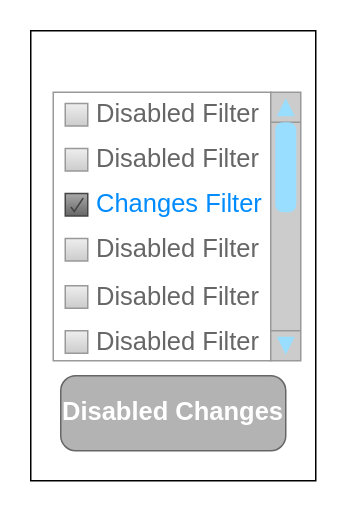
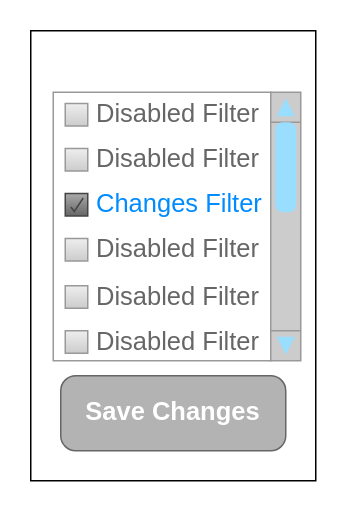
  <mxCell id="0" />
  <mxCell id="1" parent="0" />
  <mxCell id="2" value="" style="rounded=0;whiteSpace=wrap;html=1;" vertex="1" parent="1"><mxGeometry x="20" y="20" width="190" height="300" as="geometry" /></mxCell>
  <mxCell id="3" value="" style="strokeWidth=1;shadow=0;dashed=0;align=center;html=1;shape=mxgraph.mockup.forms.rrect;rSize=0;strokeColor=#999999;fillColor=#ffffff;recursiveResize=0;" vertex="1" parent="1"><mxGeometry x="35" y="61" width="145" height="179" as="geometry" /></mxCell>
  <mxCell id="4" value="Disabled Filter&lt;span style=&quot;white-space: pre;&quot;&gt; &lt;/span&gt;" style="strokeWidth=1;shadow=0;dashed=0;align=center;html=1;shape=mxgraph.mockup.forms.rrect;rSize=0;fillColor=#eeeeee;strokeColor=#999999;gradientColor=#cccccc;align=left;spacingLeft=4;fontSize=17;fontColor=#666666;labelPosition=right;" vertex="1" parent="3"><mxGeometry x="8" y="7.5" width="15" height="15" as="geometry" /></mxCell>
  <mxCell id="5" value="Disabled Filter" style="strokeWidth=1;shadow=0;dashed=0;align=center;html=1;shape=mxgraph.mockup.forms.rrect;rSize=0;fillColor=#eeeeee;strokeColor=#999999;gradientColor=#cccccc;align=left;spacingLeft=4;fontSize=17;fontColor=#666666;labelPosition=right;" vertex="1" parent="3"><mxGeometry x="8" y="37.5" width="15" height="15" as="geometry" /></mxCell>
  <mxCell id="6" value="Changes Filter" style="strokeWidth=1;shadow=0;dashed=0;align=center;html=1;shape=mxgraph.mockup.forms.checkbox;rSize=0;resizable=0;fillColor=#aaaaaa;strokeColor=#444444;gradientColor=#666666;align=left;spacingLeft=4;fontSize=17;fontColor=#008cff;labelPosition=right;" vertex="1" parent="3"><mxGeometry x="8" y="67.5" width="15" height="15" as="geometry" /></mxCell>
  <mxCell id="7" value="Disabled Filter" style="strokeWidth=1;shadow=0;dashed=0;align=center;html=1;shape=mxgraph.mockup.forms.rrect;rSize=0;fillColor=#eeeeee;strokeColor=#999999;gradientColor=#cccccc;align=left;spacingLeft=4;fontSize=17;fontColor=#666666;labelPosition=right;" vertex="1" parent="3"><mxGeometry x="8" y="97.5" width="15" height="15" as="geometry" /></mxCell>
  <mxCell id="8" value="Disabled Filter" style="strokeWidth=1;shadow=0;dashed=0;align=center;html=1;shape=mxgraph.mockup.forms.rrect;rSize=0;fillColor=#eeeeee;strokeColor=#999999;gradientColor=#cccccc;align=left;spacingLeft=4;fontSize=17;fontColor=#666666;labelPosition=right;" vertex="1" parent="3"><mxGeometry x="8" y="129" width="15" height="15" as="geometry" /></mxCell>
  <mxCell id="9" value="Disabled Filter" style="strokeWidth=1;shadow=0;dashed=0;align=center;html=1;shape=mxgraph.mockup.forms.rrect;rSize=0;fillColor=#eeeeee;strokeColor=#999999;gradientColor=#cccccc;align=left;spacingLeft=4;fontSize=17;fontColor=#666666;labelPosition=right;" vertex="1" parent="3"><mxGeometry x="8" y="159" width="15" height="15" as="geometry" /></mxCell>
  <mxCell id="10" value="" style="verticalLabelPosition=bottom;shadow=0;dashed=0;align=center;html=1;verticalAlign=top;strokeWidth=1;shape=mxgraph.mockup.navigation.scrollBar;strokeColor=#999999;barPos=100;fillColor2=#99ddff;strokeColor2=none;direction=north;fillColor=#CCCCCC;" vertex="1" parent="1"><mxGeometry x="180" y="61" width="20" height="179" as="geometry" /></mxCell>
- <mxCell id="11" value="Disabled Changes" style="strokeWidth=1;shadow=0;dashed=0;align=center;html=1;shape=mxgraph.mockup.buttons.button;strokeColor=#666666;fontColor=#ffffff;mainText=;buttonStyle=round;fontSize=17;fontStyle=1;fillColor=#B3B3B3;whiteSpace=wrap;" vertex="1" parent="1"><mxGeometry x="40" y="250" width="150" height="50" as="geometry" /></mxCell>
+ <mxCell id="11" value="Save Changes" style="strokeWidth=1;shadow=0;dashed=0;align=center;html=1;shape=mxgraph.mockup.buttons.button;strokeColor=#666666;fontColor=#ffffff;mainText=;buttonStyle=round;fontSize=17;fontStyle=1;fillColor=#B3B3B3;whiteSpace=wrap;" vertex="1" parent="1"><mxGeometry x="40" y="250" width="150" height="50" as="geometry" /></mxCell>
